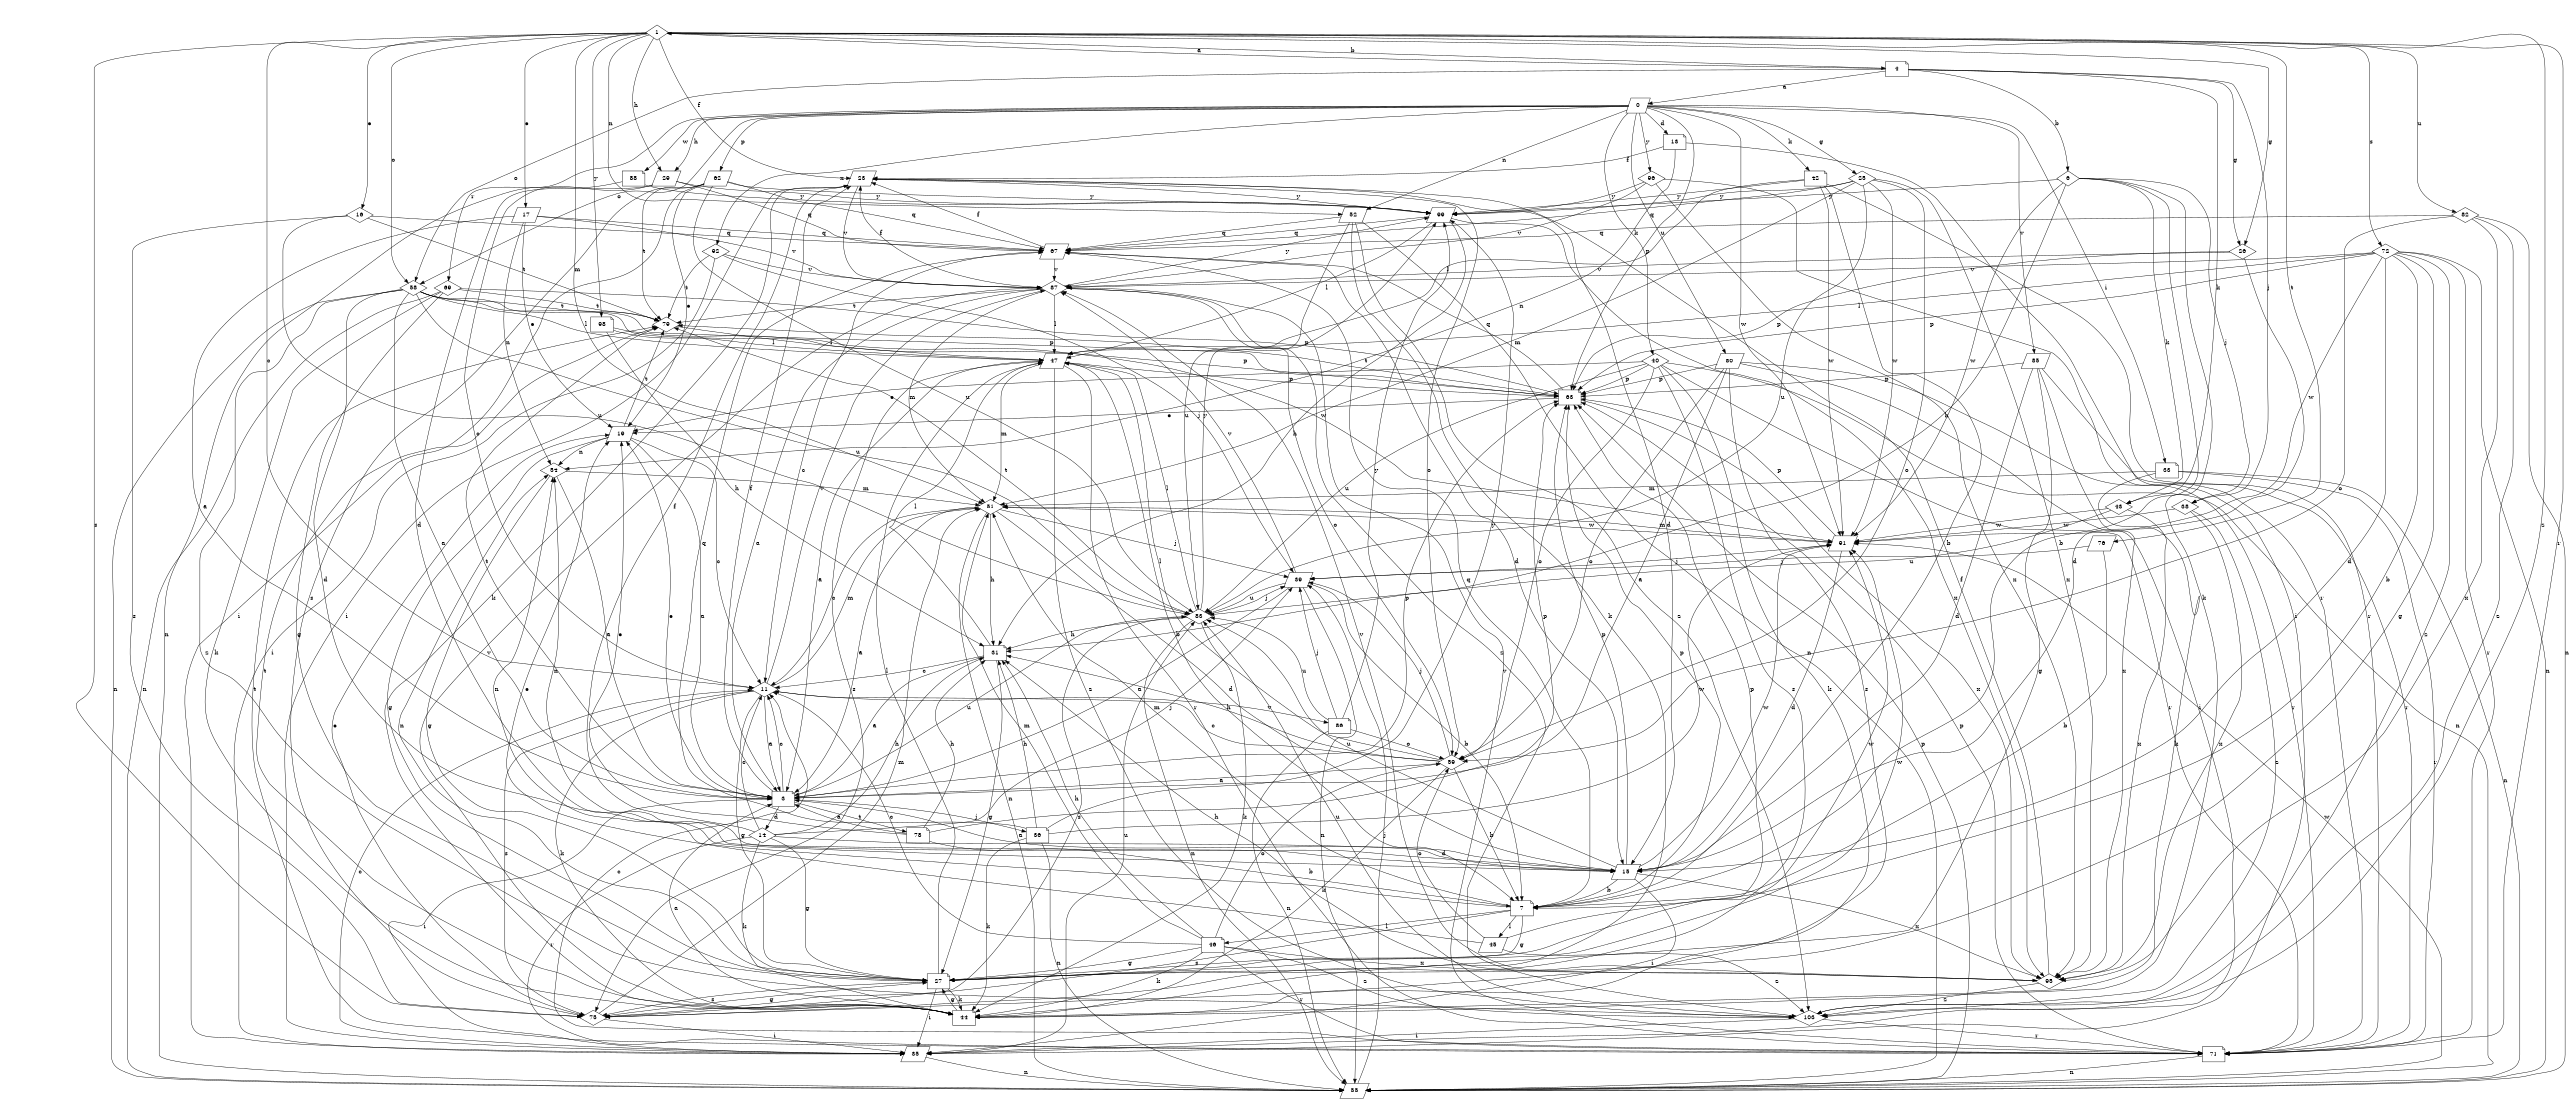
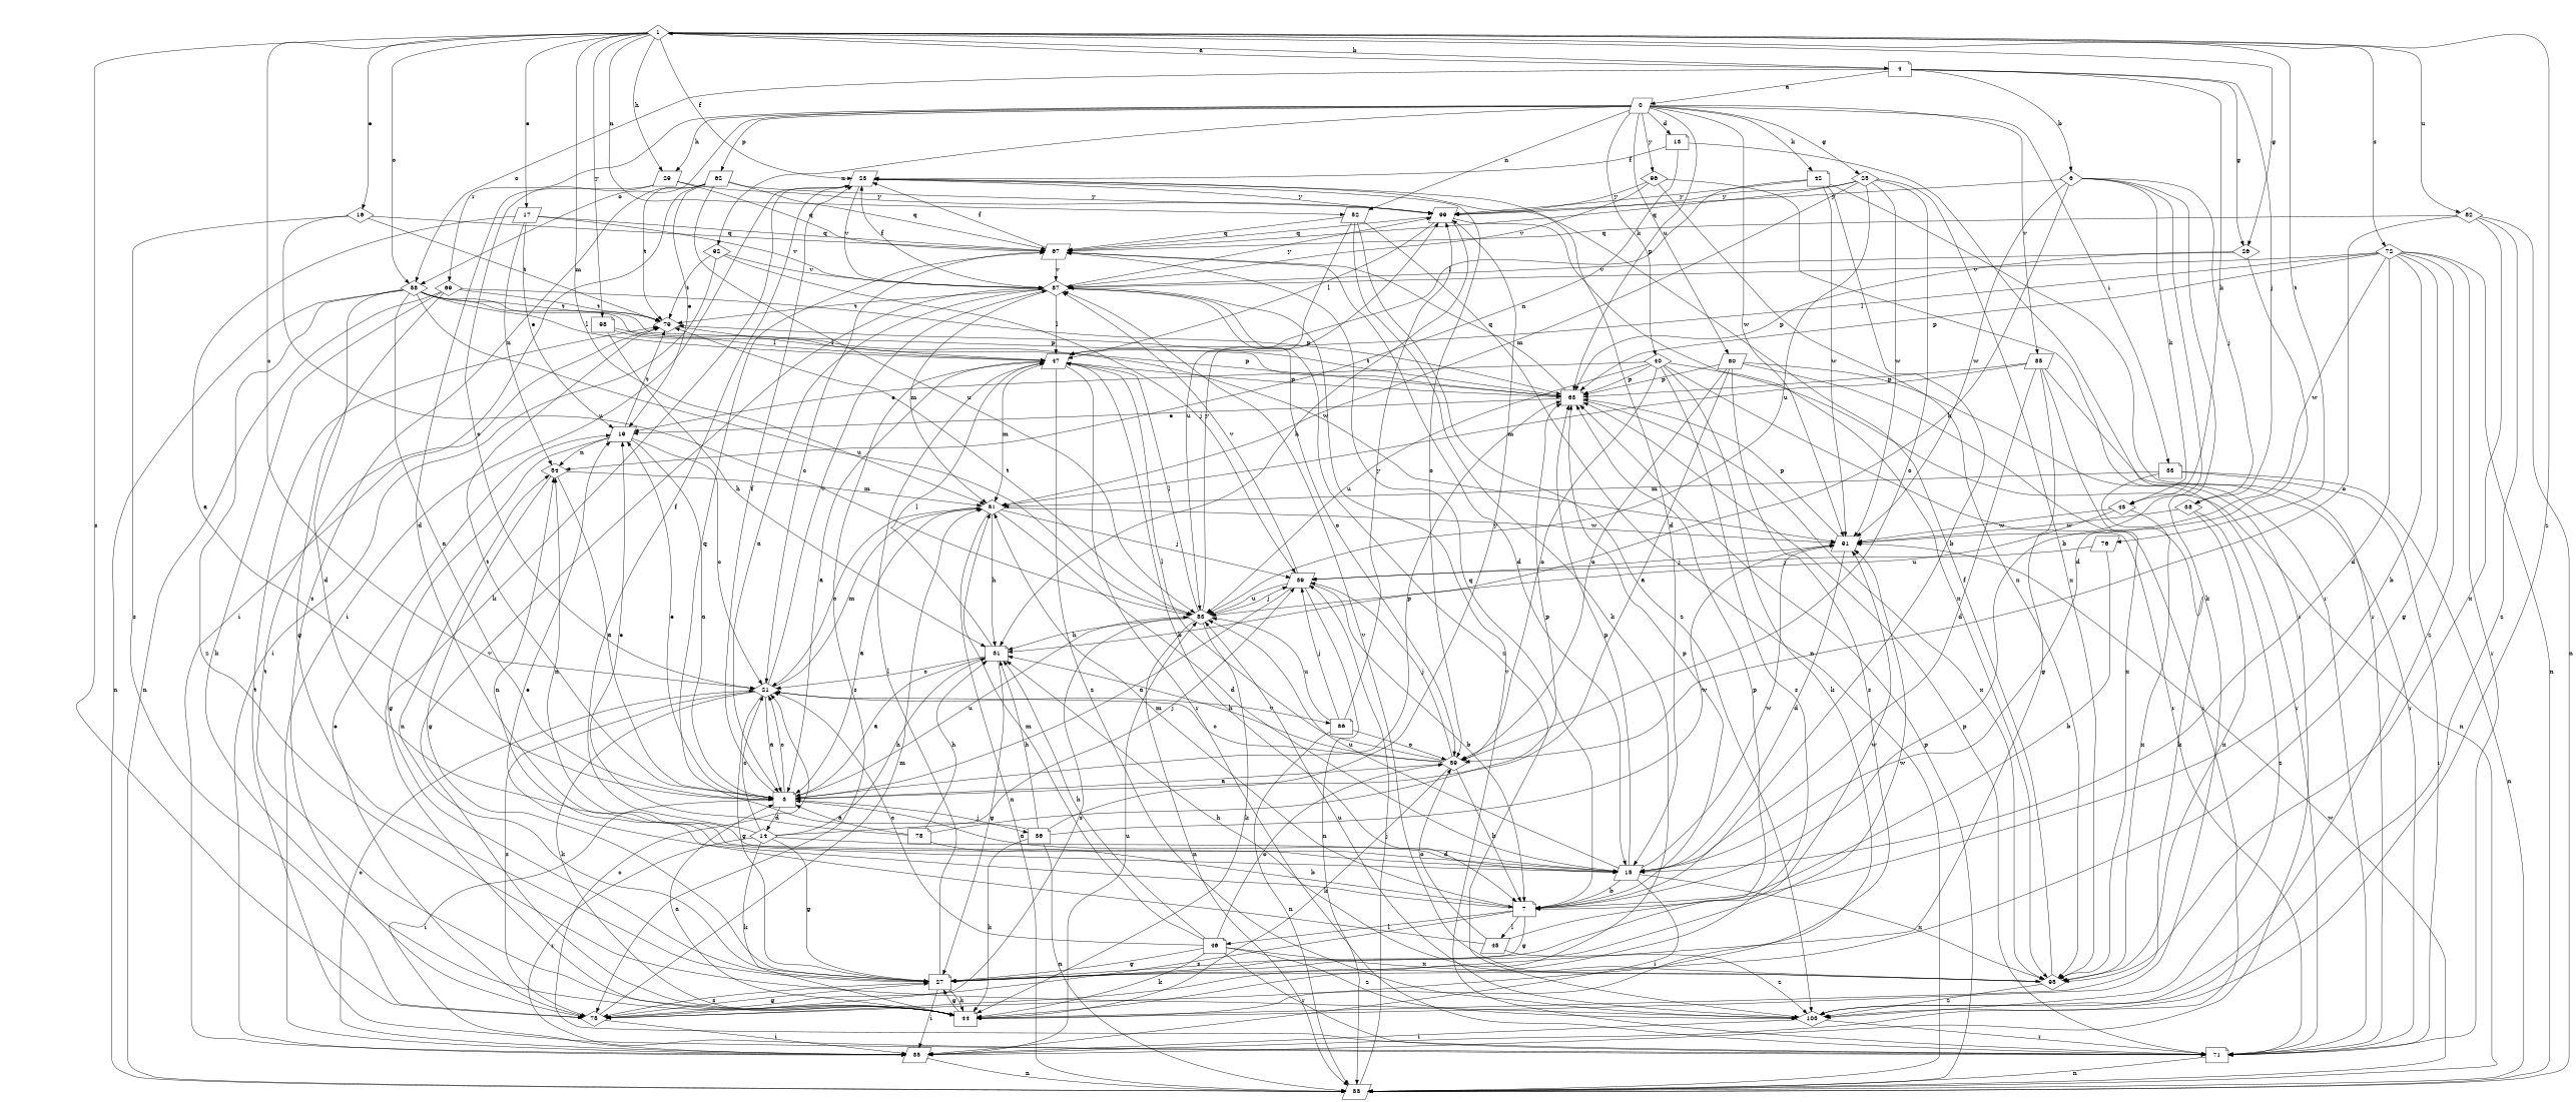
  strict digraph {
    node [shape=diamond]
    0 [shape=parallelogram]
    13 [shape=note]
    25
    29 [shape=parallelogram]
    33 [shape=note]
    40
    42 [shape=note]
    52 [shape=parallelogram]
    58
    62 [shape=parallelogram]
    63 [shape=note]
    69
    80 [shape=parallelogram]
    85 [shape=parallelogram]
-   88 [shape=note]
    91 [shape=parallelogram]
    92
    96
    23 [shape=parallelogram]
    71 [shape=note]
    54
    51
    83
    99 [shape=parallelogram]
    67 [shape=parallelogram]
    95
    59
-   11
+   11 [label=21]
    15 [shape=parallelogram]
    44 [shape=note]
    55 [shape=parallelogram]
    75
    19 [shape=parallelogram]
    7 [shape=note]
    47 [shape=parallelogram]
    103
    3 [shape=note]
    79
    35 [shape=parallelogram]
    27 [shape=note]
    39 [shape=parallelogram]
    87
    1
    4 [shape=note]
    16
    17 [shape=parallelogram]
    26
    72
    76 [shape=parallelogram]
    82
    98 [shape=note]
    6
    38
    43
    86 [shape=note]
    31 [shape=note]
    14
    36 [shape=note]
    78 [shape=note]
    45 [shape=parallelogram]
    46 [shape=note]
    0 -> 13 [label=d]
    0 -> 25 [label=g]
    0 -> 29 [label=h]
    0 -> 33 [label=i]
    0 -> 40 [label=k]
    0 -> 42 [label=k]
    0 -> 52 [label=n]
    0 -> 58 [label=o]
    0 -> 62 [label=p]
    0 -> 63 [label=p]
    0 -> 69 [label=r]
    0 -> 80 [label=u]
    0 -> 85 [label=v]
-   0 -> 88 [label=w]
    0 -> 91 [label=w]
    0 -> 92 [label=x]
    0 -> 96 [label=y]
    13 -> 23 [label=f]
    13 -> 71 [label=r]
    13 -> 54 [label=n]
    25 -> 91 [label=w]
    25 -> 51 [label=m]
    25 -> 83 [label=u]
    25 -> 99 [label=y]
    25 -> 67 [label=q]
    25 -> 95 [label=x]
    25 -> 59 [label=o]
    29 -> 99 [label=y]
    29 -> 67 [label=q]
    29 -> 11 [label=c]
    29 -> 15 [label=d]
    33 -> 71 [label=r]
    33 -> 51 [label=m]
    33 -> 44 [label=k]
    33 -> 55 [label=n]
    40 -> 63 [label=p]
    40 -> 71 [label=r]
    40 -> 83 [label=u]
    40 -> 59 [label=o]
    40 -> 44 [label=k]
    40 -> 55 [label=n]
    40 -> 75 [label=s]
    40 -> 19 [label=e]
    42 -> 91 [label=w]
    42 -> 71 [label=r]
    42 -> 99 [label=y]
    42 -> 7 [label=b]
    42 -> 47 [label=l]
    52 -> 83 [label=u]
    52 -> 67 [label=q]
    52 -> 44 [label=k]
    52 -> 55 [label=n]
    52 -> 103 [label=z]
    58 -> 63 [label=p]
    58 -> 91 [label=w]
    58 -> 83 [label=u]
    58 -> 15 [label=d]
    58 -> 55 [label=n]
    58 -> 47 [label=l]
    58 -> 103 [label=z]
    58 -> 3 [label=a]
    58 -> 79 [label=t]
    62 -> 83 [label=u]
    62 -> 99 [label=y]
    62 -> 67 [label=q]
    62 -> 75 [label=s]
    62 -> 19 [label=e]
    62 -> 79 [label=t]
    62 -> 35 [label=i]
    63 -> 67 [label=q]
    63 -> 95 [label=x]
    63 -> 19 [label=e]
    63 -> 79 [label=t]
    69 -> 63 [label=p]
    69 -> 44 [label=k]
    69 -> 55 [label=n]
    69 -> 79 [label=t]
    69 -> 27 [label=g]
    80 -> 63 [label=p]
    80 -> 71 [label=r]
    80 -> 59 [label=o]
    80 -> 75 [label=s]
    80 -> 3 [label=a]
    80 -> 35 [label=i]
    85 -> 63 [label=p]
    85 -> 71 [label=r]
    85 -> 95 [label=x]
    85 -> 15 [label=d]
    85 -> 27 [label=g]
-   88 -> 99 [label=y]
-   88 -> 55 [label=n]
    91 -> 63 [label=p]
-   91 -> 51 [label=m]
+   85 -> 51 [label=m]
    91 -> 15 [label=d]
    91 -> 39 [label=j]
    92 -> 79 [label=t]
    92 -> 35 [label=i]
    92 -> 39 [label=j]
    92 -> 87 [label=v]
    96 -> 99 [label=y]
    96 -> 95 [label=x]
    96 -> 35 [label=i]
    96 -> 87 [label=v]
    23 -> 99 [label=y]
    23 -> 59 [label=o]
    23 -> 15 [label=d]
    23 -> 44 [label=k]
    23 -> 35 [label=i]
    23 -> 87 [label=v]
    71 -> 63 [label=p]
    71 -> 11 [label=c]
    71 -> 55 [label=n]
    71 -> 79 [label=t]
    71 -> 87 [label=v]
    54 -> 51 [label=m]
    54 -> 3 [label=a]
    54 -> 27 [label=g]
    51 -> 91 [label=w]
    51 -> 11 [label=c]
    51 -> 15 [label=d]
    51 -> 55 [label=n]
    51 -> 3 [label=a]
    51 -> 39 [label=j]
    51 -> 31 [label=h]
    83 -> 99 [label=y]
    83 -> 44 [label=k]
    83 -> 55 [label=n]
    83 -> 75 [label=s]
    83 -> 47 [label=l]
    83 -> 79 [label=t]
    83 -> 39 [label=j]
    83 -> 31 [label=h]
    99 -> 67 [label=q]
    99 -> 95 [label=x]
    99 -> 47 [label=l]
    99 -> 31 [label=h]
    67 -> 23 [label=f]
    67 -> 11 [label=c]
    67 -> 15 [label=d]
    67 -> 87 [label=v]
    95 -> 23 [label=f]
    95 -> 103 [label=z]
    95 -> 87 [label=v]
    95 -> 31 [label=h]
    59 -> 11 [label=c]
    59 -> 44 [label=k]
    59 -> 7 [label=b]
    59 -> 47 [label=l]
    59 -> 3 [label=a]
    59 -> 39 [label=j]
    59 -> 31 [label=h]
    11 -> 51 [label=m]
    11 -> 44 [label=k]
    11 -> 75 [label=s]
    11 -> 3 [label=a]
    11 -> 27 [label=g]
    11 -> 87 [label=v]
    11 -> 86 [label=v]
    15 -> 63 [label=p]
    15 -> 91 [label=w]
    15 -> 54 [label=n]
    15 -> 83 [label=u]
    15 -> 95 [label=x]
    15 -> 7 [label=b]
    15 -> 3 [label=a]
    15 -> 35 [label=i]
    44 -> 3 [label=a]
    44 -> 79 [label=t]
    44 -> 27 [label=g]
    44 -> 87 [label=v]
    55 -> 63 [label=p]
    55 -> 91 [label=w]
    55 -> 39 [label=j]
    75 -> 51 [label=m]
    75 -> 19 [label=e]
    75 -> 35 [label=i]
    75 -> 27 [label=g]
    19 -> 54 [label=n]
    19 -> 11 [label=c]
    19 -> 3 [label=a]
    19 -> 79 [label=t]
    19 -> 27 [label=g]
    7 -> 63 [label=p]
    7 -> 54 [label=n]
    7 -> 51 [label=m]
    7 -> 67 [label=q]
    7 -> 75 [label=s]
    7 -> 27 [label=g]
    7 -> 45 [label=l]
    7 -> 46 [label=l]
    47 -> 63 [label=p]
    47 -> 71 [label=r]
    47 -> 51 [label=m]
    47 -> 75 [label=s]
    47 -> 7 [label=b]
    47 -> 103 [label=z]
    47 -> 3 [label=a]
    103 -> 71 [label=r]
    103 -> 83 [label=u]
    103 -> 35 [label=i]
    3 -> 63 [label=p]
    3 -> 23 [label=f]
    3 -> 83 [label=u]
    3 -> 11 [label=c]
    3 -> 19 [label=e]
    3 -> 79 [label=t]
    3 -> 35 [label=i]
    3 -> 14 [label=d]
    3 -> 36 [label=j]
-   3 -> 78 [label=t]
    79 -> 47 [label=l]
    35 -> 83 [label=u]
    35 -> 11 [label=c]
    35 -> 55 [label=n]
    27 -> 63 [label=p]
    27 -> 91 [label=w]
    27 -> 54 [label=n]
    27 -> 44 [label=k]
    27 -> 75 [label=s]
    27 -> 47 [label=l]
    27 -> 35 [label=i]
    39 -> 83 [label=u]
    39 -> 55 [label=n]
    39 -> 7 [label=b]
    39 -> 3 [label=a]
    39 -> 87 [label=v]
    87 -> 23 [label=f]
    87 -> 51 [label=m]
    87 -> 99 [label=y]
    87 -> 59 [label=o]
    87 -> 47 [label=l]
    87 -> 103 [label=z]
    87 -> 3 [label=a]
    87 -> 79 [label=t]
    1 -> 29 [label=h]
    1 -> 52 [label=n]
    1 -> 58 [label=o]
    1 -> 23 [label=f]
-   1 -> 71 [label=r]
    1 -> 51 [label=m]
    1 -> 11 [label=c]
    1 -> 75 [label=s]
    1 -> 103 [label=z]
    1 -> 4 [label=b]
    1 -> 16 [label=e]
    1 -> 17 [label=e]
    1 -> 26 [label=g]
    1 -> 72 [label=s]
    1 -> 76 [label=t]
    1 -> 82 [label=u]
    1 -> 98 [label=y]
    4 -> 0 [label=a]
    4 -> 58 [label=o]
    4 -> 1 [label=a]
    4 -> 26 [label=g]
    4 -> 6 [label=b]
    4 -> 38 [label=j]
    4 -> 43 [label=k]
    16 -> 83 [label=u]
    16 -> 67 [label=q]
    16 -> 75 [label=s]
    16 -> 79 [label=t]
    17 -> 54 [label=n]
    17 -> 67 [label=q]
    17 -> 19 [label=e]
    17 -> 3 [label=a]
    17 -> 87 [label=v]
    26 -> 63 [label=p]
    26 -> 15 [label=d]
    26 -> 87 [label=v]
    72 -> 63 [label=p]
    72 -> 91 [label=w]
    72 -> 71 [label=r]
    72 -> 15 [label=d]
    72 -> 55 [label=n]
    72 -> 7 [label=b]
    72 -> 47 [label=l]
    72 -> 103 [label=z]
    72 -> 27 [label=g]
    72 -> 87 [label=v]
    76 -> 7 [label=b]
    76 -> 39 [label=j]
    82 -> 67 [label=q]
    82 -> 95 [label=x]
    82 -> 59 [label=o]
    82 -> 55 [label=n]
    82 -> 103 [label=z]
    98 -> 63 [label=p]
    98 -> 47 [label=l]
    98 -> 31 [label=h]
    6 -> 91 [label=w]
    6 -> 99 [label=y]
    6 -> 44 [label=k]
    6 -> 7 [label=b]
    6 -> 38 [label=j]
    6 -> 43 [label=k]
    6 -> 31 [label=h]
    38 -> 91 [label=w]
    38 -> 95 [label=x]
    38 -> 103 [label=z]
    43 -> 91 [label=w]
    43 -> 83 [label=u]
    43 -> 95 [label=x]
    86 -> 83 [label=u]
    86 -> 99 [label=y]
    86 -> 59 [label=o]
    86 -> 55 [label=n]
    86 -> 39 [label=j]
    31 -> 11 [label=c]
    31 -> 47 [label=l]
    31 -> 3 [label=a]
    31 -> 27 [label=g]
    14 -> 23 [label=f]
    14 -> 71 [label=r]
    14 -> 11 [label=c]
    14 -> 15 [label=d]
    14 -> 44 [label=k]
    14 -> 27 [label=g]
    14 -> 39 [label=j]
    14 -> 31 [label=h]
    36 -> 91 [label=w]
    36 -> 99 [label=y]
    36 -> 67 [label=q]
    36 -> 44 [label=k]
    36 -> 55 [label=n]
    36 -> 31 [label=h]
    78 -> 63 [label=p]
    78 -> 19 [label=e]
    78 -> 7 [label=b]
    78 -> 3 [label=a]
    78 -> 31 [label=h]
    45 -> 91 [label=w]
    45 -> 59 [label=o]
    45 -> 19 [label=e]
    45 -> 103 [label=z]
    46 -> 71 [label=r]
    46 -> 51 [label=m]
    46 -> 95 [label=x]
    46 -> 59 [label=o]
    46 -> 11 [label=c]
    46 -> 44 [label=k]
    46 -> 103 [label=z]
    46 -> 27 [label=g]
    46 -> 31 [label=h]
  }
